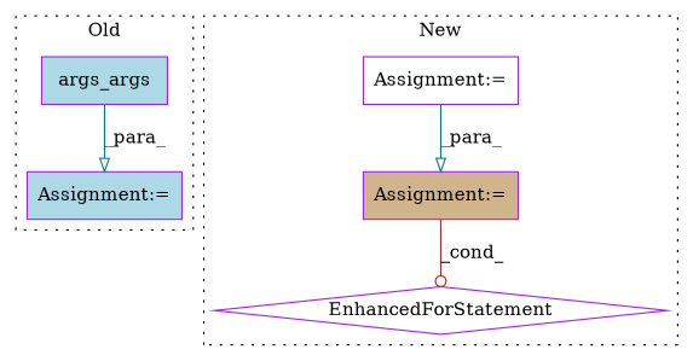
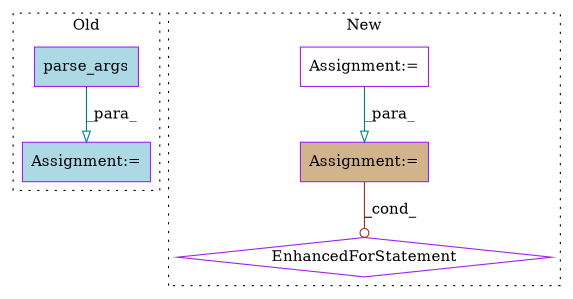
  digraph {
    node [a=7 l=1 shape=box style=filled fillcolor=lightblue color=purple]
    edge [color=teal arrowhead=onormal]
-   n1 [a=32 l=12 label=args_args s=5739]
+   n1 [a=32 l=12 label=parse_args s=5739]
    n2 [label="Assignment:=" s=5762]
    n3 [a=70 l="57,2" label=EnhancedForStatement s="4581,4652" shape=diamond fillcolor=white]
    n4 [label="Assignment:=" s=3979 fillcolor=white]
    n5 [label="Assignment:=" s=4539 fillcolor=tan]
    subgraph cluster_1 {
      label=Old
      style=dotted
      n1
      n2
    }
    subgraph cluster_2 {
      label=New
      style=dotted
      n3
      n4
      n5
    }
    n1 -> n2 [label=_para_]
    n4 -> n5 [label=_para_]
    n5 -> n3 [label=_cond_ color=brown arrowhead=odot]
  }
